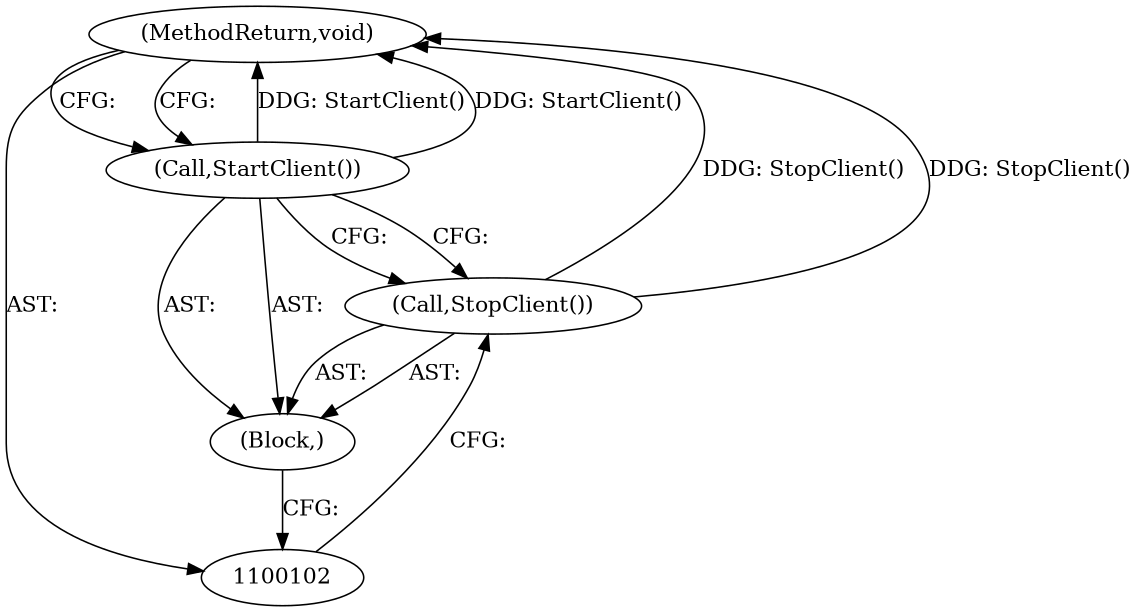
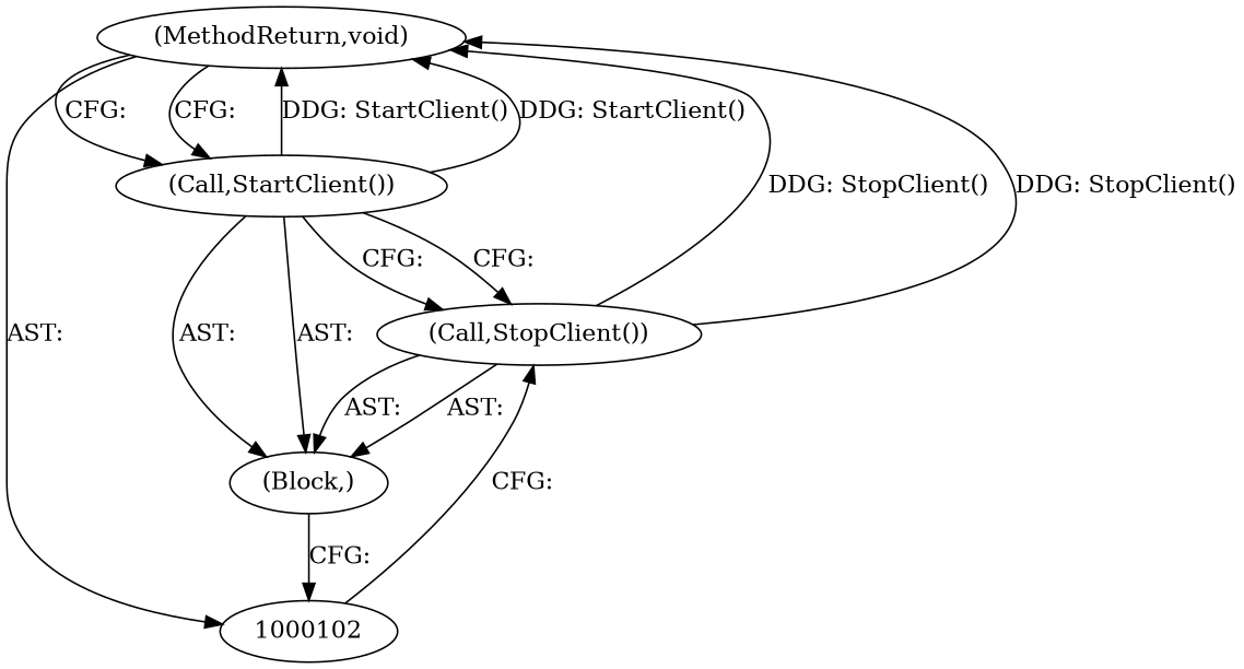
  digraph {
    n1 [label="(MethodReturn,void)"]
    n2 [label="(Call,StartClient())"]
-   1000102 [label=1100102]
+   1000102
    n4 [label="(Block,)"]
    n5 [label="(Call,StopClient())"]
    n1 -> n2 [label="CFG: "]
    n1 -> n2 [label="CFG: "]
    n1 -> 1000102 [label="AST: "]
    n2 -> n1 [label="DDG: StartClient()"]
    n2 -> n1 [label="DDG: StartClient()"]
    n2 -> n4 [label="AST: "]
    n2 -> n4 [label="AST: "]
    n2 -> n5 [label="CFG: "]
    n2 -> n5 [label="CFG: "]
    1000102 -> n5 [label="CFG: "]
    n4 -> 1000102 [label="CFG: "]
    n5 -> n1 [label="DDG: StopClient()"]
    n5 -> n1 [label="DDG: StopClient()"]
    n5 -> n4 [label="AST: "]
    n5 -> n4 [label="AST: "]
  }
